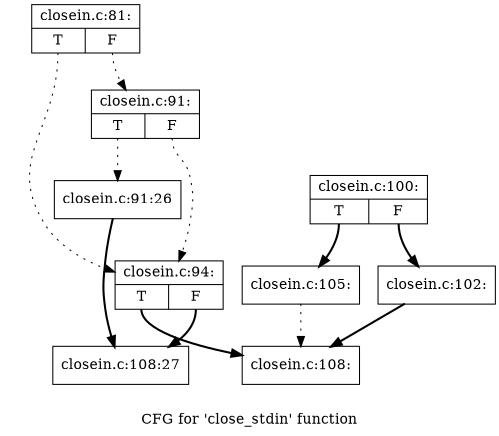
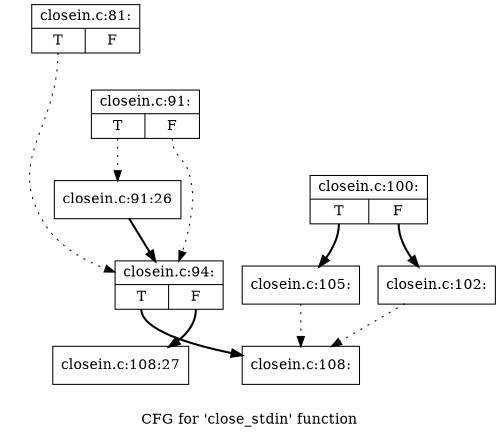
  digraph {
    label="CFG for 'close_stdin' function"
    node [shape=record]
    edge [style=bold tailport=s0]
    n1 [label="{closein.c:81:|{<s0>T|<s1>F}}"]
    n2 [label="{closein.c:94:|{<s0>T|<s1>F}}"]
    n3 [label="{closein.c:91:|{<s0>T|<s1>F}}"]
    n4 [label="{closein.c:108:27}"]
    n5 [label="{closein.c:108:}"]
    n6 [label="{closein.c:91:26}"]
    n7 [label="{closein.c:100:|{<s0>T|<s1>F}}"]
    n8 [label="{closein.c:105:}"]
    n9 [label="{closein.c:102:}"]
    n1 -> n2 [style=dotted]
-   n1 -> n3 [style=dotted tailport=s1]
    n2 -> n4 [tailport=s1]
    n2 -> n5
    n3 -> n2 [style=dotted tailport=s1]
    n3 -> n6 [style=dotted]
-   n6 -> n4
+   n6 -> n2
    n7 -> n8
    n7 -> n9 [tailport=s1]
    n8 -> n5 [style=dotted]
-   n9 -> n5
+   n9 -> n5 [style=dotted]
  }
